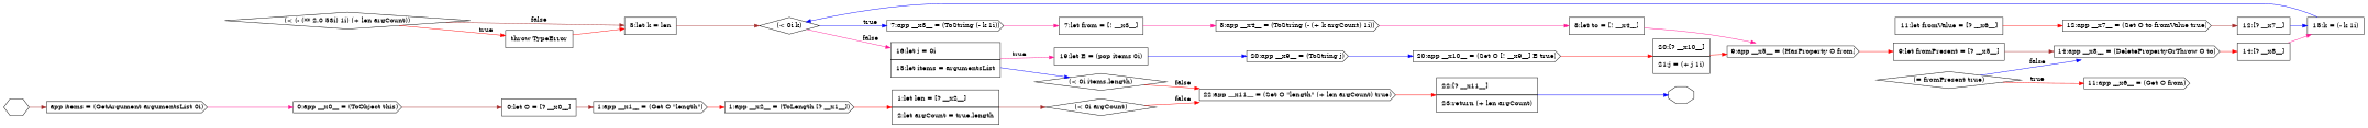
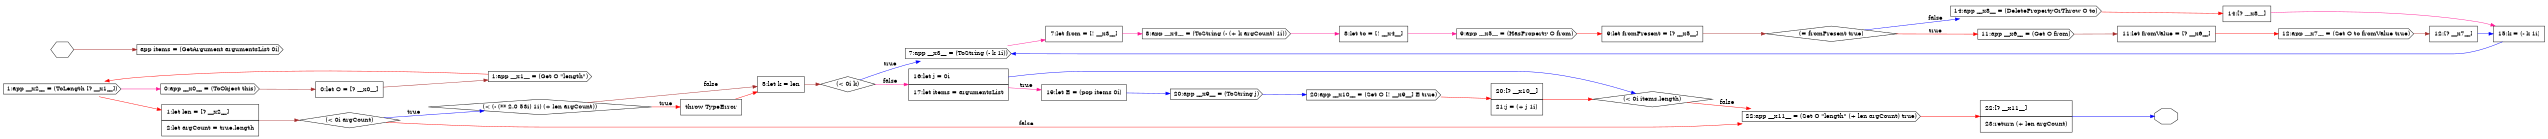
  digraph {
    fontname="DejaVu Serif"
    rankdir=LR
    node [color=black fillcolor=white fontname="DejaVu Serif" shape=none style=filled]
    edge [color=red fontname="DejaVu Serif"]
    n1 [label=<<font color="black">(&lt; (- (** 2.0 53i) 1i) (+ len argCount))</font>> shape=diamond]
    n2 [label=<<font color="black">     <table border="0" cellborder="1" cellspacing="0" cellpadding="10">       <tr><td align="left">5:let k = len</td></tr>     </table>   </font>> margin=0]
    n3 [label=<<font color="black">     <table border="0" cellborder="1" cellspacing="0" cellpadding="10">       <tr><td align="left">throw TypeError</td></tr>     </table>   </font>> margin=0]
    n4 [label=<<font color="black">(&lt; 0i k)</font>> shape=diamond]
    n5 [label=<<font color="black">7:app __x3__ = (ToString (- k 1i))</font>> shape=cds]
    n6 [label=<<font color="black">     <table border="0" cellborder="1" cellspacing="0" cellpadding="10">       <tr><td align="left">7:let from = [! __x3__]</td></tr>     </table>   </font>> margin=0]
    n7 [label=<<font color="black">8:app __x4__ = (ToString (- (+ k argCount) 1i))</font>> shape=cds]
    n8 [label=<<font color="black">     <table border="0" cellborder="1" cellspacing="0" cellpadding="10">       <tr><td align="left">20:[? __x10__]</td></tr>       <tr><td align="left">21:j = (+ j 1i)</td></tr>     </table>   </font>> margin=0]
    n9 [label=<<font color="black">(&lt; 0i items.length)</font>> shape=diamond]
    n10 [label=<<font color="black">22:app __x11__ = (Set O &quot;length&quot; (+ len argCount) true)</font>> shape=cds]
-   n11 [label=<<font color="black">     <table border="0" cellborder="1" cellspacing="0" cellpadding="10">       <tr><td align="left">16:let j = 0i</td></tr>       <tr><td align="left">15:let items = argumentsList</td></tr>     </table>   </font>> margin=0]
+   n11 [label=<<font color="black">     <table border="0" cellborder="1" cellspacing="0" cellpadding="10">       <tr><td align="left">16:let j = 0i</td></tr>       <tr><td align="left">17:let items = argumentsList</td></tr>     </table>   </font>> margin=0]
    n12 [label=<<font color="black">     <table border="0" cellborder="1" cellspacing="0" cellpadding="10">       <tr><td align="left">19:let E = (pop items 0i)</td></tr>     </table>   </font>> margin=0]
    n13 [label=<<font color="black">app items = (GetArgument argumentsList 0i)</font>> shape=cds]
    n14 [label=<<font color="black">0:app __x0__ = (ToObject this)</font>> shape=cds]
    n15 [label=<<font color="black">     <table border="0" cellborder="1" cellspacing="0" cellpadding="10">       <tr><td align="left">0:let O = [? __x0__]</td></tr>     </table>   </font>> margin=0]
    n16 [label=<<font color="black">9:app __x5__ = (HasProperty O from)</font>> shape=cds]
    n17 [label=<<font color="black">     <table border="0" cellborder="1" cellspacing="0" cellpadding="10">       <tr><td align="left">9:let fromPresent = [? __x5__]</td></tr>     </table>   </font>> margin=0]
    n18 [label=<<font color="black">(= fromPresent true)</font>> shape=diamond]
    n19 [label=<<font color="black">14:app __x8__ = (DeletePropertyOrThrow O to)</font>> shape=cds]
    n20 [label=<<font color="black">     <table border="0" cellborder="1" cellspacing="0" cellpadding="10">       <tr><td align="left">14:[? __x8__]</td></tr>     </table>   </font>> margin=0]
    n21 [label=<<font color="black">     <table border="0" cellborder="1" cellspacing="0" cellpadding="10">       <tr><td align="left">15:k = (- k 1i)</td></tr>     </table>   </font>> margin=0]
    n22 [label=<<font color="black">20:app __x9__ = (ToString j)</font>> shape=cds]
    n23 [label=<<font color="black">20:app __x10__ = (Set O [! __x9__] E true)</font>> shape=cds]
    n24 [label=<<font color="black">     <table border="0" cellborder="1" cellspacing="0" cellpadding="10">       <tr><td align="left">22:[? __x11__]</td></tr>       <tr><td align="left">23:return (+ len argCount)</td></tr>     </table>   </font>> margin=0]
    n25 [label=" " shape=octagon]
    n26 [label=<<font color="black">1:app __x1__ = (Get O &quot;length&quot;)</font>> shape=cds]
    n27 [label=<<font color="black">1:app __x2__ = (ToLength [? __x1__])</font>> shape=cds]
    n28 [label=<<font color="black">     <table border="0" cellborder="1" cellspacing="0" cellpadding="10">       <tr><td align="left">1:let len = [? __x2__]</td></tr>       <tr><td align="left">2:let argCount = true.length</td></tr>     </table>   </font>> margin=0]
    n29 [label=<<font color="black">(&lt; 0i argCount)</font>> shape=diamond]
    n30 [label=" " shape=hexagon]
    n31 [label=<<font color="black">12:app __x7__ = (Set O to fromValue true)</font>> shape=cds]
    n32 [label=<<font color="black">     <table border="0" cellborder="1" cellspacing="0" cellpadding="10">       <tr><td align="left">12:[? __x7__]</td></tr>     </table>   </font>> margin=0]
    n33 [label=<<font color="black">     <table border="0" cellborder="1" cellspacing="0" cellpadding="10">       <tr><td align="left">8:let to = [! __x4__]</td></tr>     </table>   </font>> margin=0]
    n34 [label=<<font color="black">     <table border="0" cellborder="1" cellspacing="0" cellpadding="10">       <tr><td align="left">11:let fromValue = [? __x6__]</td></tr>     </table>   </font>> margin=0]
    n35 [label=<<font color="black">11:app __x6__ = (Get O from)</font>> shape=cds]
    n1 -> n2 [color=brown label=<<font color="black">false</font>>]
    n1 -> n3 [label=<<font color="black">true</font>>]
    n2 -> n4 [color=brown]
    n3 -> n2
    n4 -> n5 [color=blue label=<<font color="black">true</font>>]
    n4 -> n11 [color=deeppink label=<<font color="black">false</font>>]
    n5 -> n6 [color=deeppink]
    n6 -> n7 [color=deeppink]
    n7 -> n33 [color=deeppink]
-   n8 -> n16
+   n8 -> n9
    n9 -> n10 [label=<<font color="black">false</font>>]
    n10 -> n24
    n11 -> n9 [color=blue]
    n11 -> n12 [color=deeppink label=<<font color="black">true</font>>]
    n12 -> n22 [color=blue]
-   n13 -> n14 [color=deeppink]
+   n27 -> n14 [color=deeppink]
    n14 -> n15 [color=brown]
    n15 -> n26 [color=brown]
    n16 -> n17
-   n17 -> n19 [color=brown]
+   n17 -> n18 [color=brown]
    n18 -> n19 [color=blue label=<<font color="black">false</font>>]
    n18 -> n35 [label=<<font color="black">true</font>>]
    n19 -> n20
    n20 -> n21 [color=deeppink]
-   n21 -> n4 [color=blue]
+   n21 -> n5 [color=blue]
    n22 -> n23 [color=blue]
    n23 -> n8
    n24 -> n25 [color=blue]
    n26 -> n27
    n27 -> n28
    n28 -> n29 [color=brown]
+   n29 -> n1 [color=blue label=<<font color="black">true</font>>]
    n29 -> n10 [label=<<font color="black">false</font>>]
    n30 -> n13 [color=brown]
    n31 -> n32 [color=brown]
    n32 -> n21 [color=blue]
    n33 -> n16 [color=deeppink]
    n34 -> n31
+   n35 -> n34 [color=brown]
  }
